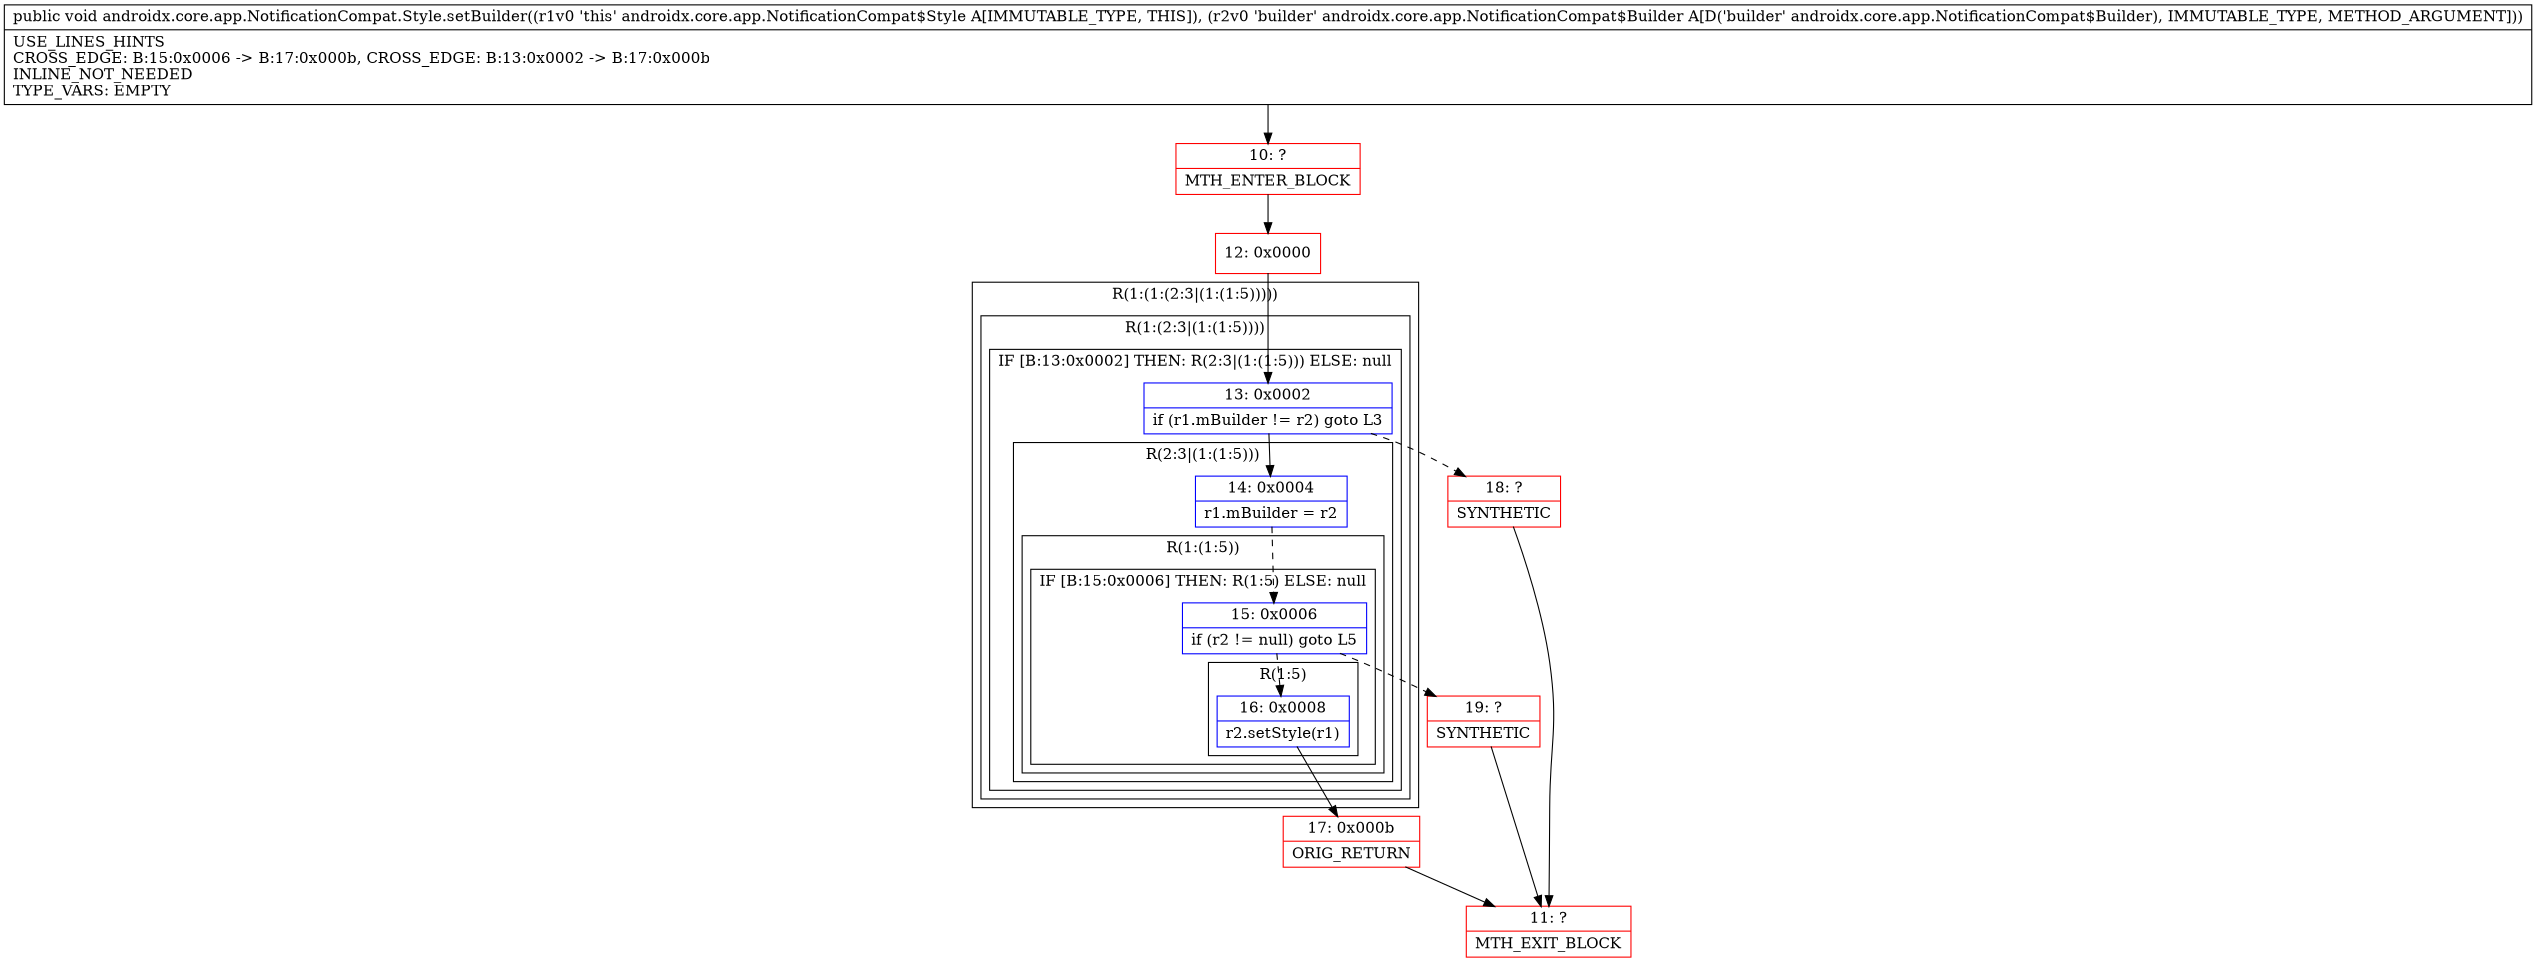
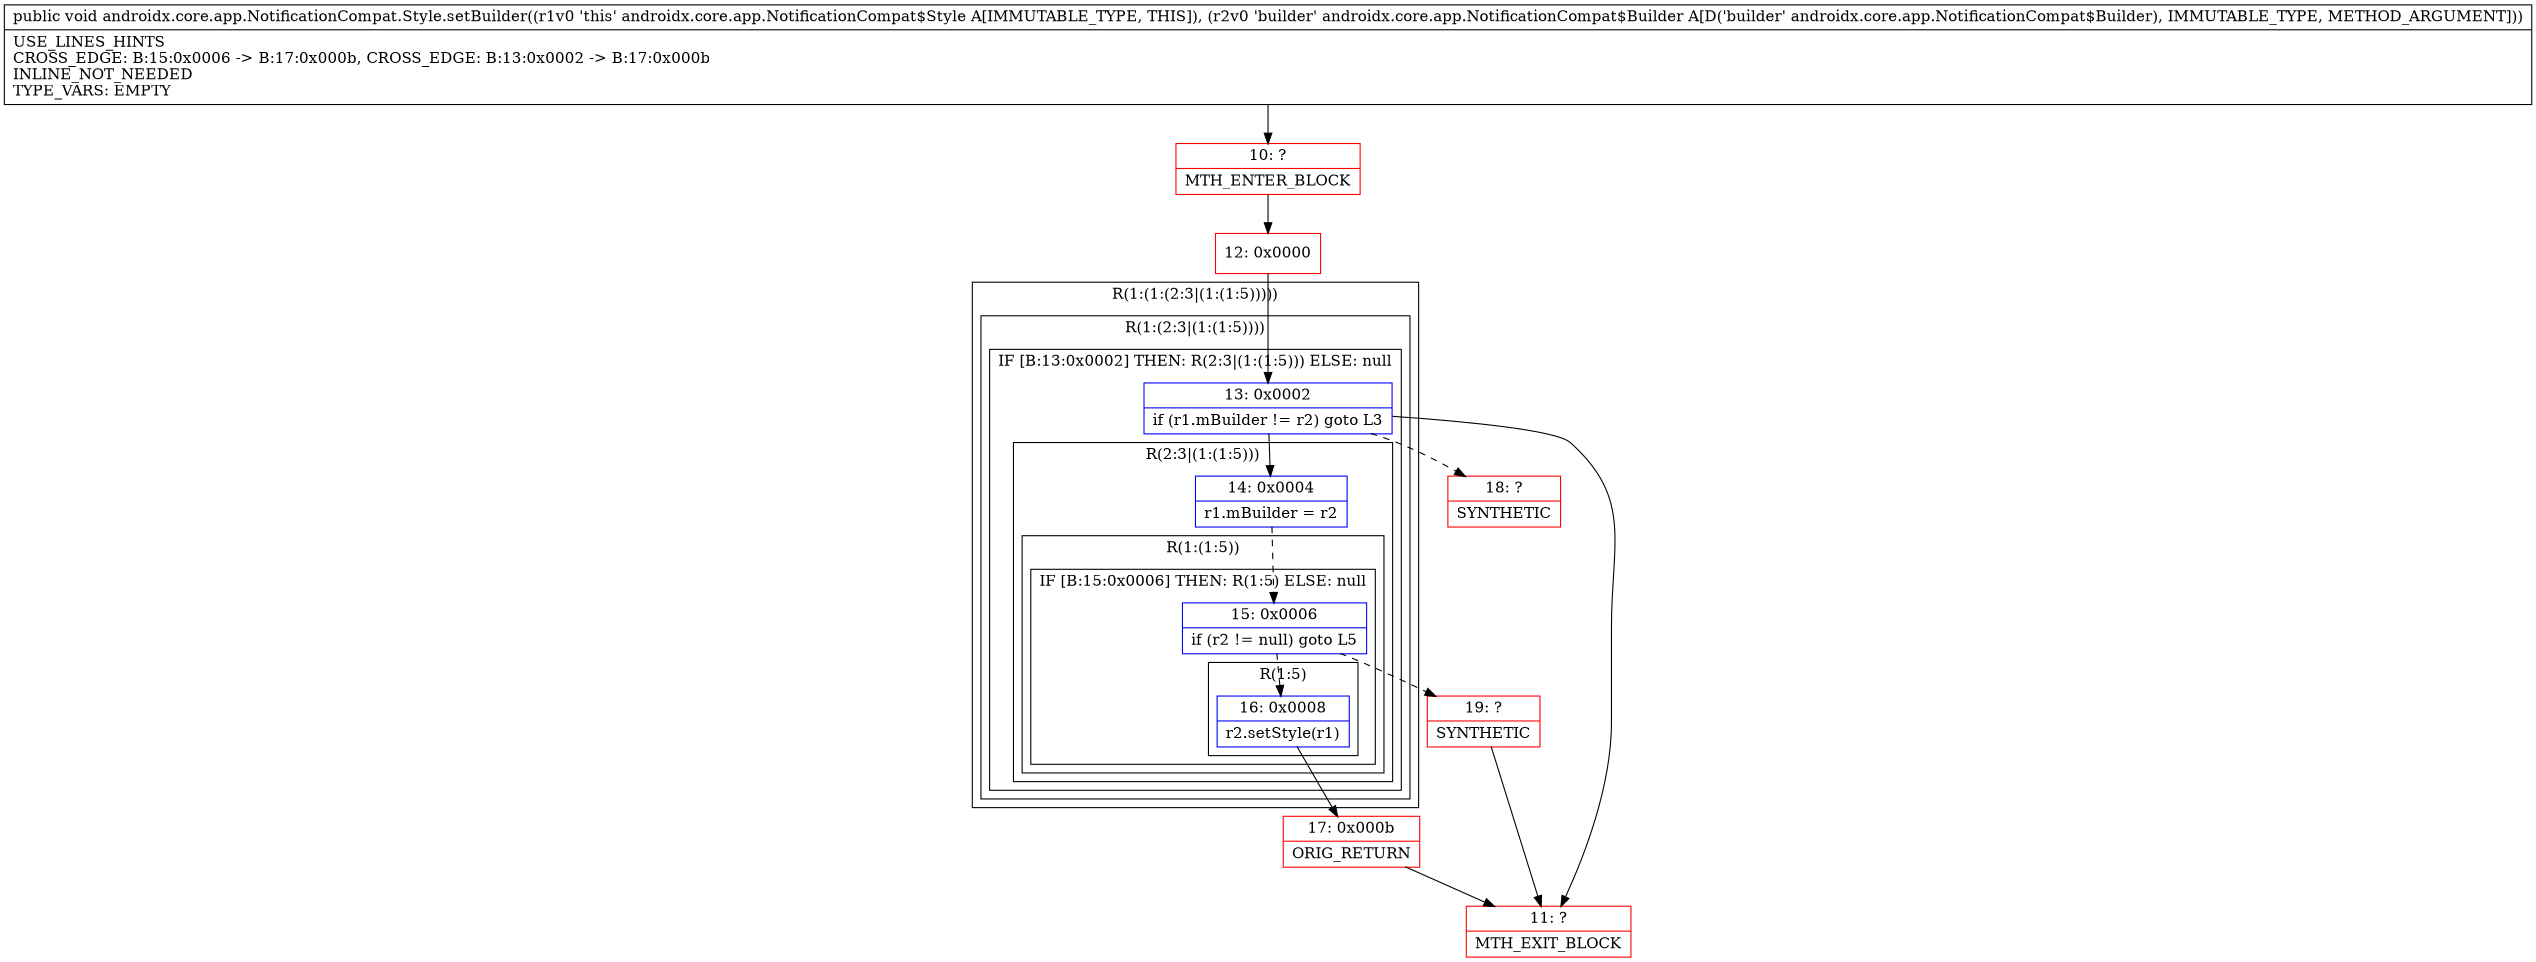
  digraph {
    node [color=red shape=record]
    n1 [color=blue label="{16\:\ 0x0008|r2.setStyle(r1)\l}"]
    n2 [color=blue label="{15\:\ 0x0006|if (r2 != null) goto L5\l}"]
    n3 [color=blue label="{14\:\ 0x0004|r1.mBuilder = r2\l}"]
    n4 [color=blue label="{13\:\ 0x0002|if (r1.mBuilder != r2) goto L3\l}"]
    n5 [label="{17\:\ 0x000b|ORIG_RETURN\l}"]
    n6 [label="{19\:\ ?|SYNTHETIC\l}"]
    n7 [label="{18\:\ ?|SYNTHETIC\l}"]
    n8 [label="{11\:\ ?|MTH_EXIT_BLOCK\l}"]
    n9 [label="{10\:\ ?|MTH_ENTER_BLOCK\l}"]
    n10 [label="{12\:\ 0x0000}"]
    n11 [label="{public void androidx.core.app.NotificationCompat.Style.setBuilder((r1v0 'this' androidx.core.app.NotificationCompat$Style A[IMMUTABLE_TYPE, THIS]), (r2v0 'builder' androidx.core.app.NotificationCompat$Builder A[D('builder' androidx.core.app.NotificationCompat$Builder), IMMUTABLE_TYPE, METHOD_ARGUMENT]))  | USE_LINES_HINTS\lCROSS_EDGE: B:15:0x0006 \-\> B:17:0x000b, CROSS_EDGE: B:13:0x0002 \-\> B:17:0x000b\lINLINE_NOT_NEEDED\lTYPE_VARS: EMPTY\l}" color=""]
    subgraph cluster_1 {
      label="R(1:(1:(2:3|(1:(1:5)))))"
      subgraph cluster_2 {
        label="R(1:(2:3|(1:(1:5))))"
        subgraph cluster_3 {
          label="IF [B:13:0x0002] THEN: R(2:3|(1:(1:5))) ELSE: null"
          n4
          subgraph cluster_4 {
            label="R(2:3|(1:(1:5)))"
            n3
            subgraph cluster_5 {
              label="R(1:(1:5))"
              subgraph cluster_6 {
                label="IF [B:15:0x0006] THEN: R(1:5) ELSE: null"
                n2
                subgraph cluster_7 {
                  label="R(1:5)"
                  n1
                }
              }
            }
          }
        }
      }
    }
    n1 -> n5
    n2 -> n1 [style=dashed]
    n2 -> n6 [style=dashed]
    n3 -> n2 [style=dashed]
    n4 -> n3
    n4 -> n7 [style=dashed]
    n5 -> n8
    n6 -> n8
-   n7 -> n8
+   n4 -> n8
    n9 -> n10
    n10 -> n4
    n11 -> n9
  }
